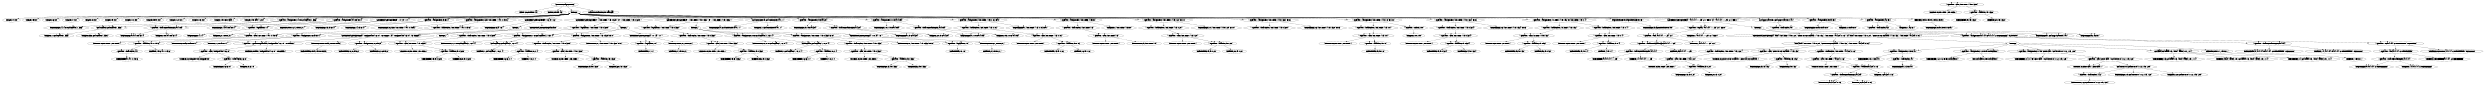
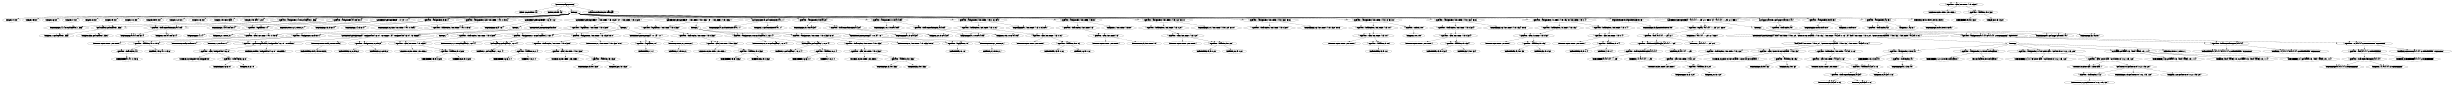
  digraph {
    n1 [label="(CONTROL,tftp_connect)"]
    n2 [label="(PARAM,_CONTROL *a1)"]
    n3 [label="(PARAM,_BYTE *a2)"]
    n4 [label="(BLOCK,,)"]
    n5 [label="(METHOD_RETURN,int __fastcall)"]
    n6 [label="(LOCAL,v4: int)"]
    n7 [label="(LOCAL,v5: int)"]
    n8 [label="(LOCAL,v6: int)"]
    n9 [label="(LOCAL,v7: int)"]
    n10 [label="(LOCAL,v8: int)"]
    n11 [label="(LOCAL,v9: int)"]
    n12 [label="(LOCAL,v10: int)"]
    n13 [label="(LOCAL,result: int)"]
    n14 [label="(LOCAL,v12: int *)"]
    n15 [label="(LOCAL,v13: int)"]
    n16 [label="(LOCAL,v15: const char *)"]
    n17 [label="(LOCAL,v15: char [ 128 ])"]
    n18 [label="(<operator>.assignment,v4 = Curl_ccalloc(1, 336))"]
    n19 [label="(<operator>.assignment,a1[188] = v4)"]
    n20 [label="(CONTROL_STRUCTURE,if ( !v4 ),if ( !v4 ))"]
    n21 [label="(<operator>.assignment,v5 = v4)"]
    n22 [label="(<operator>.assignment,v6 = *(_DWORD *)(*a1 + 1576))"]
    n23 [label="(CONTROL_STRUCTURE,if ( v6 ),if ( v6 ))"]
    n24 [label="(CONTROL_STRUCTURE,if ( !*(_DWORD *)(v5 + 328) ),if ( !*(_DWORD *)(v5 + 328) ))"]
    n25 [label="(CONTROL_STRUCTURE,if ( !*(_DWORD *)(v5 + 332) ),if ( !*(_DWORD *)(v5 + 332) ))"]
    n26 [label="(Curl_conncontrol,Curl_conncontrol(a1, 1))"]
    n27 [label="(<operator>.assignment,v9 = a1[20])"]
    n28 [label="(<operator>.assignment,v10 = a1[105])"]
    n29 [label="(<operator>.assignment,*(_DWORD *)(v5 + 16) = a1)"]
    n30 [label="(<operator>.assignment,*(_DWORD *)v5 = 0)"]
    n31 [label="(<operator>.assignment,*(_DWORD *)(v5 + 20) = v10)"]
    n32 [label="(<operator>.assignment,*(_DWORD *)(v5 + 320) = v6)"]
    n33 [label="(<operator>.assignment,*(_DWORD *)(v5 + 8) = -100)"]
    n34 [label="(<operator>.assignment,*(_DWORD *)(v5 + 324) = v6)"]
    n35 [label="(<operator>.assignment,*(_WORD *)(v5 + 52) = *(_DWORD *)(v9 + 4))"]
    n36 [label="(tftp_set_timeouts,tftp_set_timeouts(v5))"]
    n37 [label="(CONTROL_STRUCTURE,if ( ((a1[147] >> 25) & 1) == 0 ),if ( ((a1[147] >> 25) & 1) == 0 ))"]
    n38 [label="(Curl_pgrsStartNow,Curl_pgrsStartNow(*a1))"]
    n39 [label="(<operator>.assignment,result = 0)"]
    n40 [label="(<operator>.assignment,*a2 = 1)"]
    n41 [label="(RETURN,return result;,return result;)"]
    n42 [label="(IDENTIFIER,v4,v4 = Curl_ccalloc(1, 336))"]
    n43 [label="(Curl_ccalloc,Curl_ccalloc(1, 336))"]
    n44 [label="(<operator>.indirectIndexAccess,a1[188])"]
    n45 [label="(IDENTIFIER,v4,a1[188] = v4)"]
    n46 [label="(<operator>.logicalNot,!v4)"]
    n47 [label="(RETURN,return 27;,return 27;)"]
    n48 [label="(IDENTIFIER,v5,v5 = v4)"]
    n49 [label="(IDENTIFIER,v4,v5 = v4)"]
    n50 [label="(IDENTIFIER,v6,v6 = *(_DWORD *)(*a1 + 1576))"]
    n51 [label="(<operator>.indirection,*(_DWORD *)(*a1 + 1576))"]
    n52 [label="(IDENTIFIER,v6,if ( v6 ))"]
    n53 [label="(BLOCK,,)"]
    n54 [label="(CONTROL_STRUCTURE,else,else)"]
    n55 [label="(<operator>.logicalNot,!*(_DWORD *)(v5 + 328))"]
    n56 [label="(BLOCK,,)"]
    n57 [label="(<operator>.logicalNot,!*(_DWORD *)(v5 + 332))"]
    n58 [label="(BLOCK,,)"]
    n59 [label="(IDENTIFIER,a1,Curl_conncontrol(a1, 1))"]
    n60 [label="(LITERAL,1,Curl_conncontrol(a1, 1))"]
    n61 [label="(IDENTIFIER,v9,v9 = a1[20])"]
    n62 [label="(<operator>.indirectIndexAccess,a1[20])"]
    n63 [label="(IDENTIFIER,v10,v10 = a1[105])"]
    n64 [label="(<operator>.indirectIndexAccess,a1[105])"]
    n65 [label="(<operator>.indirection,*(_DWORD *)(v5 + 16))"]
    n66 [label="(IDENTIFIER,a1,*(_DWORD *)(v5 + 16) = a1)"]
    n67 [label="(<operator>.indirection,*(_DWORD *)v5)"]
    n68 [label="(LITERAL,0,*(_DWORD *)v5 = 0)"]
    n69 [label="(<operator>.indirection,*(_DWORD *)(v5 + 20))"]
    n70 [label="(IDENTIFIER,v10,*(_DWORD *)(v5 + 20) = v10)"]
    n71 [label="(<operator>.indirection,*(_DWORD *)(v5 + 320))"]
    n72 [label="(IDENTIFIER,v6,*(_DWORD *)(v5 + 320) = v6)"]
    n73 [label="(<operator>.indirection,*(_DWORD *)(v5 + 8))"]
    n74 [label="(<operator>.minus,-100)"]
    n75 [label="(<operator>.indirection,*(_DWORD *)(v5 + 324))"]
    n76 [label="(IDENTIFIER,v6,*(_DWORD *)(v5 + 324) = v6)"]
    n77 [label="(<operator>.indirection,*(_WORD *)(v5 + 52))"]
    n78 [label="(<operator>.indirection,*(_DWORD *)(v9 + 4))"]
    n79 [label="(IDENTIFIER,v5,tftp_set_timeouts(v5))"]
    n80 [label="(<operator>.equals,((a1[147] >> 25) & 1) == 0)"]
    n81 [label="(BLOCK,,)"]
    n82 [label="(<operator>.indirection,*a1)"]
    n83 [label="(IDENTIFIER,result,result = 0)"]
    n84 [label="(LITERAL,0,result = 0)"]
    n85 [label="(<operator>.indirection,*a2)"]
    n86 [label="(LITERAL,1,*a2 = 1)"]
    n87 [label="(IDENTIFIER,result,return result;)"]
    n88 [label="(LITERAL,1,Curl_ccalloc(1, 336))"]
    n89 [label="(LITERAL,336,Curl_ccalloc(1, 336))"]
    n90 [label="(IDENTIFIER,a1,a1[188] = v4)"]
    n91 [label="(LITERAL,188,a1[188] = v4)"]
    n92 [label="(IDENTIFIER,v4,!v4)"]
    n93 [label="(LITERAL,27,return 27;)"]
    n94 [label="(<operator>.cast,(_DWORD *)(*a1 + 1576))"]
    n95 [label="(UNKNOWN,_DWORD *,_DWORD *)"]
    n96 [label="(<operator>.addition,*a1 + 1576)"]
    n97 [label="(<operator>.indirection,*a1)"]
    n98 [label="(LITERAL,1576,*a1 + 1576)"]
    n99 [label="(IDENTIFIER,a1,*a1 + 1576)"]
    n100 [label="(<operator>.assignment,result = 71)"]
    n101 [label="(CONTROL_STRUCTURE,if ( (unsigned int)(v6 - 8) >= 0xFFB1 ),if ( (unsigned int)(v6 - 8) >= 0xFFB1 ))"]
    n102 [label="(BLOCK,,)"]
    n103 [label="(IDENTIFIER,result,result = 71)"]
    n104 [label="(LITERAL,71,result = 71)"]
    n105 [label="(<operator>.greaterEqualsThan,(unsigned int)(v6 - 8) >= 0xFFB1)"]
    n106 [label="(RETURN,return result;,return result;)"]
    n107 [label="(<operator>.cast,(unsigned int)(v6 - 8))"]
    n108 [label="(LITERAL,0xFFB1,(unsigned int)(v6 - 8) >= 0xFFB1)"]
    n109 [label="(IDENTIFIER,result,return result;)"]
    n110 [label="(UNKNOWN,unsigned int,unsigned int)"]
    n111 [label="(<operator>.subtraction,v6 - 8)"]
    n112 [label="(IDENTIFIER,v6,v6 - 8)"]
    n113 [label="(LITERAL,8,v6 - 8)"]
    n114 [label="(<operator>.assignment,v6 = 512)"]
    n115 [label="(IDENTIFIER,v6,v6 = 512)"]
    n116 [label="(LITERAL,512,v6 = 512)"]
    n117 [label="(<operator>.indirection,*(_DWORD *)(v5 + 328))"]
    n118 [label="(<operator>.assignment,v7 = Curl_ccalloc(1, v6 + 4))"]
    n119 [label="(<operator>.assignment,*(_DWORD *)(v5 + 328) = v7)"]
    n120 [label="(CONTROL_STRUCTURE,if ( !v7 ),if ( !v7 ))"]
    n121 [label="(<operator>.cast,(_DWORD *)(v5 + 328))"]
    n122 [label="(UNKNOWN,_DWORD *,_DWORD *)"]
    n123 [label="(<operator>.addition,v5 + 328)"]
    n124 [label="(IDENTIFIER,v5,v5 + 328)"]
    n125 [label="(LITERAL,328,v5 + 328)"]
    n126 [label="(IDENTIFIER,v7,v7 = Curl_ccalloc(1, v6 + 4))"]
    n127 [label="(Curl_ccalloc,Curl_ccalloc(1, v6 + 4))"]
    n128 [label="(<operator>.indirection,*(_DWORD *)(v5 + 328))"]
    n129 [label="(IDENTIFIER,v7,*(_DWORD *)(v5 + 328) = v7)"]
    n130 [label="(<operator>.logicalNot,!v7)"]
    n131 [label="(RETURN,return 27;,return 27;)"]
    n132 [label="(LITERAL,1,Curl_ccalloc(1, v6 + 4))"]
    n133 [label="(<operator>.addition,v6 + 4)"]
    n134 [label="(IDENTIFIER,v6,v6 + 4)"]
    n135 [label="(LITERAL,4,v6 + 4)"]
    n136 [label="(<operator>.cast,(_DWORD *)(v5 + 328))"]
    n137 [label="(UNKNOWN,_DWORD *,_DWORD *)"]
    n138 [label="(<operator>.addition,v5 + 328)"]
    n139 [label="(IDENTIFIER,v5,v5 + 328)"]
    n140 [label="(LITERAL,328,v5 + 328)"]
    n141 [label="(IDENTIFIER,v7,!v7)"]
    n142 [label="(LITERAL,27,return 27;)"]
    n143 [label="(<operator>.indirection,*(_DWORD *)(v5 + 332))"]
    n144 [label="(<operator>.assignment,v8 = Curl_ccalloc(1, v6 + 4))"]
    n145 [label="(<operator>.assignment,*(_DWORD *)(v5 + 332) = v8)"]
    n146 [label="(CONTROL_STRUCTURE,if ( !v8 ),if ( !v8 ))"]
    n147 [label="(<operator>.cast,(_DWORD *)(v5 + 332))"]
    n148 [label="(UNKNOWN,_DWORD *,_DWORD *)"]
    n149 [label="(<operator>.addition,v5 + 332)"]
    n150 [label="(IDENTIFIER,v5,v5 + 332)"]
    n151 [label="(LITERAL,332,v5 + 332)"]
    n152 [label="(IDENTIFIER,v8,v8 = Curl_ccalloc(1, v6 + 4))"]
    n153 [label="(Curl_ccalloc,Curl_ccalloc(1, v6 + 4))"]
    n154 [label="(<operator>.indirection,*(_DWORD *)(v5 + 332))"]
    n155 [label="(IDENTIFIER,v8,*(_DWORD *)(v5 + 332) = v8)"]
    n156 [label="(<operator>.logicalNot,!v8)"]
    n157 [label="(RETURN,return 27;,return 27;)"]
    n158 [label="(LITERAL,1,Curl_ccalloc(1, v6 + 4))"]
    n159 [label="(<operator>.addition,v6 + 4)"]
    n160 [label="(IDENTIFIER,v6,v6 + 4)"]
    n161 [label="(LITERAL,4,v6 + 4)"]
    n162 [label="(<operator>.cast,(_DWORD *)(v5 + 332))"]
    n163 [label="(UNKNOWN,_DWORD *,_DWORD *)"]
    n164 [label="(<operator>.addition,v5 + 332)"]
    n165 [label="(IDENTIFIER,v5,v5 + 332)"]
    n166 [label="(LITERAL,332,v5 + 332)"]
    n167 [label="(IDENTIFIER,v8,!v8)"]
    n168 [label="(LITERAL,27,return 27;)"]
    n169 [label="(IDENTIFIER,a1,v9 = a1[20])"]
    n170 [label="(LITERAL,20,v9 = a1[20])"]
    n171 [label="(IDENTIFIER,a1,v10 = a1[105])"]
    n172 [label="(LITERAL,105,v10 = a1[105])"]
    n173 [label="(<operator>.cast,(_DWORD *)(v5 + 16))"]
    n174 [label="(UNKNOWN,_DWORD *,_DWORD *)"]
    n175 [label="(<operator>.addition,v5 + 16)"]
    n176 [label="(IDENTIFIER,v5,v5 + 16)"]
    n177 [label="(LITERAL,16,v5 + 16)"]
    n178 [label="(<operator>.cast,(_DWORD *)v5)"]
    n179 [label="(UNKNOWN,_DWORD *,_DWORD *)"]
    n180 [label="(IDENTIFIER,v5,(_DWORD *)v5)"]
    n181 [label="(<operator>.cast,(_DWORD *)(v5 + 20))"]
    n182 [label="(UNKNOWN,_DWORD *,_DWORD *)"]
    n183 [label="(<operator>.addition,v5 + 20)"]
    n184 [label="(IDENTIFIER,v5,v5 + 20)"]
    n185 [label="(LITERAL,20,v5 + 20)"]
    n186 [label="(<operator>.cast,(_DWORD *)(v5 + 320))"]
    n187 [label="(UNKNOWN,_DWORD *,_DWORD *)"]
    n188 [label="(<operator>.addition,v5 + 320)"]
    n189 [label="(IDENTIFIER,v5,v5 + 320)"]
-   n190 [label="(LITERAL,320,v5 + 320)"]
+   n190 [label="(LOCAL,320,v5 + 320)"]
    n191 [label="(<operator>.cast,(_DWORD *)(v5 + 8))"]
    n192 [label="(LITERAL,100,-100)"]
    n193 [label="(UNKNOWN,_DWORD *,_DWORD *)"]
    n194 [label="(<operator>.addition,v5 + 8)"]
    n195 [label="(IDENTIFIER,v5,v5 + 8)"]
    n196 [label="(<operator>.cast,(_DWORD *)(v5 + 324))"]
    n197 [label="(UNKNOWN,_DWORD *,_DWORD *)"]
    n198 [label="(<operator>.addition,v5 + 324)"]
    n199 [label="(IDENTIFIER,v5,v5 + 324)"]
    n200 [label="(LITERAL,324,v5 + 324)"]
    n201 [label="(<operator>.cast,(_WORD *)(v5 + 52))"]
    n202 [label="(<operator>.cast,(_DWORD *)(v9 + 4))"]
    n203 [label="(UNKNOWN,_WORD *,_WORD *)"]
    n204 [label="(<operator>.addition,v5 + 52)"]
    n205 [label="(IDENTIFIER,v5,v5 + 52)"]
    n206 [label="(LITERAL,52,v5 + 52)"]
    n207 [label="(UNKNOWN,_DWORD *,_DWORD *)"]
    n208 [label="(<operator>.addition,v9 + 4)"]
    n209 [label="(IDENTIFIER,v9,v9 + 4)"]
    n210 [label="(LITERAL,4,v9 + 4)"]
    n211 [label="(<operator>.and,(a1[147] >> 25) & 1)"]
    n212 [label="(LITERAL,0,((a1[147] >> 25) & 1) == 0)"]
    n213 [label="(CONTROL_STRUCTURE,if ( bind(*(_DWORD *)(v5 + 20), (const struct sockaddr *)(v5 + 52), *(_DWORD *)(a1[20] + 16)) ),if ( bind(*(_DWORD *)(v5 + 20), (const struct sockaddr *)(v5 + 52), *(_DWORD *)(a1[20] + 16)) ))"]
    n214 [label="(<operator>.assignment,a1[147] = a1[147] & 0xFDFFFFFF | 0x2000000)"]
    n215 [label="(<operator>.arithmeticShiftRight,a1[147] >> 25)"]
    n216 [label="(LITERAL,1,(a1[147] >> 25) & 1)"]
    n217 [label="(<operator>.indirectIndexAccess,a1[147])"]
    n218 [label="(LITERAL,25,a1[147] >> 25)"]
    n219 [label="(IDENTIFIER,a1,a1[147] >> 25)"]
    n220 [label="(LITERAL,147,a1[147] >> 25)"]
    n221 [label="(bind,bind(*(_DWORD *)(v5 + 20), (const struct sockaddr *)(v5 + 52), *(_DWORD *)(a1[20] + 16)))"]
    n222 [label="(BLOCK,,)"]
    n223 [label="(<operator>.indirectIndexAccess,a1[147])"]
    n224 [label="(<operator>.or,a1[147] & 0xFDFFFFFF | 0x2000000)"]
    n225 [label="(<operator>.indirection,*(_DWORD *)(v5 + 20))"]
    n226 [label="(<operator>.cast,(const struct sockaddr *)(v5 + 52))"]
    n227 [label="(<operator>.indirection,*(_DWORD *)(a1[20] + 16))"]
    n228 [label="(<operator>.assignment,v13 = *a1)"]
    n229 [label="(<operator>.assignment,v12 = _errno_location())"]
    n230 [label="(<operator>.assignment,v14 = (const char *)Curl_strerror(*v12, v15, 128))"]
    n231 [label="(Curl_failf,Curl_failf(v13, \"bind() failed; %s\", v14))"]
    n232 [label="(RETURN,return 7;,return 7;)"]
    n233 [label="(<operator>.cast,(_DWORD *)(v5 + 20))"]
    n234 [label="(UNKNOWN,const struct sockaddr *,const struct sockaddr *)"]
    n235 [label="(<operator>.addition,v5 + 52)"]
    n236 [label="(<operator>.cast,(_DWORD *)(a1[20] + 16))"]
    n237 [label="(UNKNOWN,_DWORD *,_DWORD *)"]
    n238 [label="(<operator>.addition,v5 + 20)"]
    n239 [label="(IDENTIFIER,v5,v5 + 20)"]
    n240 [label="(LITERAL,20,v5 + 20)"]
    n241 [label="(IDENTIFIER,v5,v5 + 52)"]
    n242 [label="(LITERAL,52,v5 + 52)"]
    n243 [label="(UNKNOWN,_DWORD *,_DWORD *)"]
    n244 [label="(<operator>.addition,a1[20] + 16)"]
    n245 [label="(<operator>.indirectIndexAccess,a1[20])"]
    n246 [label="(LITERAL,16,a1[20] + 16)"]
    n247 [label="(IDENTIFIER,a1,a1[20] + 16)"]
    n248 [label="(LITERAL,20,a1[20] + 16)"]
    n249 [label="(IDENTIFIER,v13,v13 = *a1)"]
    n250 [label="(<operator>.indirection,*a1)"]
    n251 [label="(IDENTIFIER,v12,v12 = _errno_location())"]
    n252 [label="(_errno_location,_errno_location())"]
    n253 [label="(IDENTIFIER,v14,v14 = (const char *)Curl_strerror(*v12, v15, 128))"]
    n254 [label="(<operator>.cast,(const char *)Curl_strerror(*v12, v15, 128))"]
    n255 [label="(IDENTIFIER,v13,Curl_failf(v13, \"bind() failed; %s\", v14))"]
    n256 [label="(LITERAL,\"bind() failed; %s\",Curl_failf(v13, \"bind() failed; %s\", v14))"]
    n257 [label="(IDENTIFIER,v14,Curl_failf(v13, \"bind() failed; %s\", v14))"]
-   n258 [label="(LITERAL,7,return 7;)"]
    n259 [label="(IDENTIFIER,a1,v13 = *a1)"]
    n260 [label="(UNKNOWN,const char *,const char *)"]
    n261 [label="(Curl_strerror,Curl_strerror(*v12, v15, 128))"]
    n262 [label="(<operator>.indirection,*v12)"]
    n263 [label="(IDENTIFIER,v15,Curl_strerror(*v12, v15, 128))"]
    n264 [label="(LITERAL,128,Curl_strerror(*v12, v15, 128))"]
    n265 [label="(IDENTIFIER,v12,Curl_strerror(*v12, v15, 128))"]
    n266 [label="(IDENTIFIER,a1,a1[147] = a1[147] & 0xFDFFFFFF | 0x2000000)"]
    n267 [label="(LITERAL,147,a1[147] = a1[147] & 0xFDFFFFFF | 0x2000000)"]
    n268 [label="(<operator>.and,a1[147] & 0xFDFFFFFF)"]
    n269 [label="(LITERAL,0x2000000,a1[147] & 0xFDFFFFFF | 0x2000000)"]
    n270 [label="(<operator>.indirectIndexAccess,a1[147])"]
    n271 [label="(LITERAL,0xFDFFFFFF,a1[147] & 0xFDFFFFFF)"]
    n272 [label="(IDENTIFIER,a1,a1[147] & 0xFDFFFFFF)"]
    n273 [label="(LITERAL,147,a1[147] & 0xFDFFFFFF)"]
    n274 [label="(IDENTIFIER,a1,Curl_pgrsStartNow(*a1))"]
    n275 [label="(IDENTIFIER,a2,*a2 = 1)"]
    n1 -> n2
    n1 -> n3
    n1 -> n4
    n1 -> n5
    n4 -> n6
    n4 -> n7
    n4 -> n8
    n4 -> n9
    n4 -> n10
    n4 -> n11
    n4 -> n12
    n4 -> n13
    n4 -> n14
    n4 -> n15
    n4 -> n16
    n4 -> n17
    n4 -> n18
    n4 -> n19
    n4 -> n20
    n4 -> n21
    n4 -> n22
    n4 -> n23
    n4 -> n24
    n4 -> n25
    n4 -> n26
    n4 -> n27
    n4 -> n28
    n4 -> n29
    n4 -> n30
    n4 -> n31
    n4 -> n32
    n4 -> n33
    n4 -> n34
    n4 -> n35
    n4 -> n36
    n4 -> n37
    n4 -> n38
    n4 -> n39
    n4 -> n40
    n4 -> n41
    n18 -> n42
    n18 -> n43
    n19 -> n44
    n19 -> n45
    n20 -> n46
    n20 -> n47
    n21 -> n48
    n21 -> n49
    n22 -> n50
    n22 -> n51
    n23 -> n52
    n23 -> n53
    n23 -> n54
    n24 -> n55
    n24 -> n56
    n25 -> n57
    n25 -> n58
    n26 -> n59
    n26 -> n60
    n27 -> n61
    n27 -> n62
    n28 -> n63
    n28 -> n64
    n29 -> n65
    n29 -> n66
    n30 -> n67
    n30 -> n68
    n31 -> n69
    n31 -> n70
    n32 -> n71
    n32 -> n72
    n33 -> n73
    n33 -> n74
    n34 -> n75
    n34 -> n76
    n35 -> n77
    n35 -> n78
    n36 -> n79
    n37 -> n80
    n37 -> n81
    n38 -> n82
    n39 -> n83
    n39 -> n84
    n40 -> n85
    n40 -> n86
    n41 -> n87
    n43 -> n88
    n43 -> n89
    n44 -> n90
    n44 -> n91
    n46 -> n92
    n47 -> n93
    n51 -> n94
    n53 -> n100
    n53 -> n101
    n54 -> n102
    n55 -> n117
    n56 -> n118
    n56 -> n119
    n56 -> n120
    n57 -> n143
    n58 -> n144
    n58 -> n145
    n58 -> n146
    n62 -> n169
    n62 -> n170
    n64 -> n171
    n64 -> n172
    n65 -> n173
    n67 -> n178
    n69 -> n181
    n73 -> n191
    n74 -> n192
    n75 -> n196
    n77 -> n201
    n78 -> n202
    n80 -> n211
    n80 -> n212
    n81 -> n213
    n81 -> n214
    n82 -> n274
    n85 -> n275
    n94 -> n95
    n94 -> n96
    n96 -> n97
    n96 -> n98
    n97 -> n99
    n100 -> n103
    n100 -> n104
    n101 -> n105
    n101 -> n106
    n102 -> n114
    n105 -> n107
    n105 -> n108
    n106 -> n109
    n107 -> n110
    n107 -> n111
    n111 -> n112
    n111 -> n113
    n114 -> n115
    n114 -> n116
    n117 -> n121
    n118 -> n126
    n118 -> n127
    n119 -> n128
    n119 -> n129
    n120 -> n130
    n120 -> n131
    n121 -> n122
    n121 -> n123
    n123 -> n124
    n123 -> n125
    n127 -> n132
    n127 -> n133
    n128 -> n136
    n130 -> n141
    n131 -> n142
    n133 -> n134
    n133 -> n135
    n136 -> n137
    n136 -> n138
    n138 -> n139
    n138 -> n140
    n143 -> n147
    n144 -> n152
    n144 -> n153
    n145 -> n154
    n145 -> n155
    n146 -> n156
    n146 -> n157
    n147 -> n148
    n147 -> n149
    n149 -> n150
    n149 -> n151
    n153 -> n158
    n153 -> n159
    n154 -> n162
    n156 -> n167
    n157 -> n168
    n159 -> n160
    n159 -> n161
    n162 -> n163
    n162 -> n164
    n164 -> n165
    n164 -> n166
    n173 -> n174
    n173 -> n175
    n175 -> n176
    n175 -> n177
    n178 -> n179
    n178 -> n180
    n181 -> n182
    n181 -> n183
    n183 -> n184
    n183 -> n185
    n186 -> n187
    n186 -> n188
    n188 -> n189
    n188 -> n190
    n191 -> n193
    n191 -> n194
    n194 -> n195
    n196 -> n197
    n196 -> n198
    n198 -> n199
    n198 -> n200
    n201 -> n203
    n201 -> n204
    n202 -> n207
    n202 -> n208
    n204 -> n205
    n204 -> n206
    n208 -> n209
    n208 -> n210
    n211 -> n215
    n211 -> n216
    n213 -> n221
    n213 -> n222
    n214 -> n223
    n214 -> n224
    n215 -> n217
    n215 -> n218
    n217 -> n219
    n217 -> n220
    n221 -> n225
    n221 -> n226
    n221 -> n227
    n222 -> n228
    n222 -> n229
    n222 -> n230
    n222 -> n231
    n222 -> n232
    n223 -> n266
    n223 -> n267
    n224 -> n268
    n224 -> n269
    n225 -> n233
    n226 -> n234
    n226 -> n235
    n227 -> n236
    n228 -> n249
    n228 -> n250
    n229 -> n251
    n229 -> n252
    n230 -> n253
    n230 -> n254
    n231 -> n255
    n231 -> n256
    n231 -> n257
-   n232 -> n258
    n233 -> n237
    n233 -> n238
    n235 -> n241
    n235 -> n242
    n236 -> n243
    n236 -> n244
    n238 -> n239
    n238 -> n240
    n244 -> n245
    n244 -> n246
    n245 -> n247
    n245 -> n248
    n250 -> n259
    n254 -> n260
    n254 -> n261
    n261 -> n262
    n261 -> n263
    n261 -> n264
    n262 -> n265
    n268 -> n270
    n268 -> n271
    n270 -> n272
    n270 -> n273
  }
